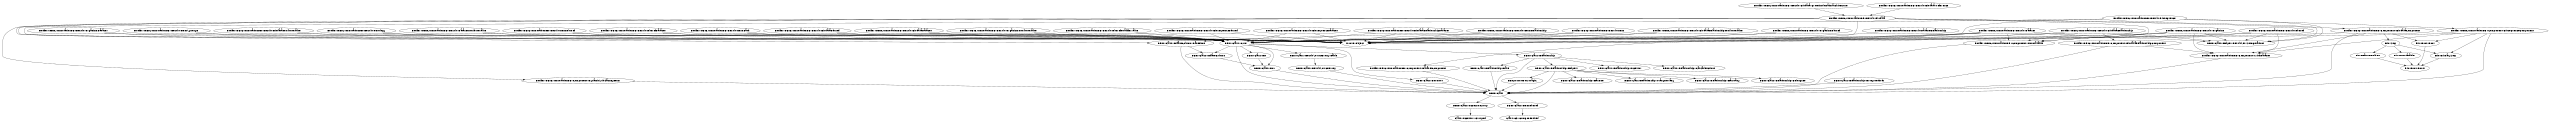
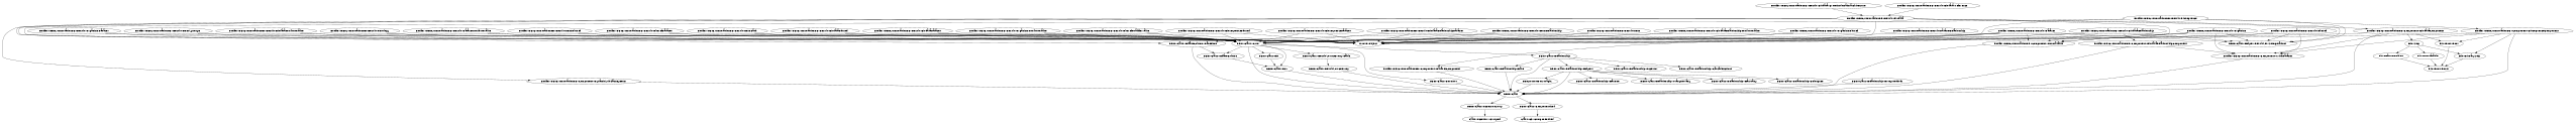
  digraph {
    splines=true
    node [shape=ellipse]
    n1 [label="DBIx::Class::ResultSourceProxy::Table"]
    n2 [label="DBIx::Class::ResultSourceProxy"]
    n3 [label="DBIx::Class"]
    n4 [label="Rotifer::DBIC::AnnotationDB::Component::Annotatable"]
    n5 [label="DBIx::Class::AccessorGroup"]
-   n6 [label="DBIx::Class::TermDbxref"]
+   n6 [label="DBIx::Class::Componentised"]
    n7 [label="Rotifer::DBIC::AnnotationDB::Result::TermSynonym"]
    n8 [label="Moose::Object"]
    n9 [label="DBIx::Class::Core"]
    n10 [label="DBIx::Class::InflateColumn"]
    n11 [label="DBIx::Class::PK::Auto"]
    n12 [label="DBIx::Class::Row"]
    n13 [label="DBIx::Class::PK"]
    n14 [label="DBIx::Class::Relationship"]
    n15 [label="DBIx::Class::Relationship::Accessor"]
    n16 [label="Rotifer::DBIC::AnnotationDB::Result::Dbxref"]
    n17 [label="Rotifer::DBIC::AnnotationDB::Component::WithDataset"]
    n18 [label="DBIx::Class::Helper::ResultSet::SetOperations"]
    n19 [label="Bio::Root::Root"]
    n20 [label="Bio::Root::RootI"]
    n21 [label="Rotifer::DBIC::AnnotationDB::Result::BiodataAttributeValue"]
    n22 [label="Class::Accessor::Grouped"]
    n23 [label="DBIx::Class::Relationship::CascadeActions"]
    n24 [label="Rotifer::DBIC::AnnotationDB::Result::Ontology"]
    n25 [label="Rotifer::DBIC::AnnotationDB::Result::Biodata"]
    n26 [label="DBIx::Class::InflateColumn::DateTime"]
    n27 [label="Rotifer::DBIC::AnnotationDB::Component::DynamicSubclassByTerm"]
    n28 [label="Rotifer::DBIC::AnnotationDB::Component::BiodataComponent"]
    n29 [label="Bio::SeqI"]
    n30 [label="Rotifer::DBIC::AnnotationDB::Component::BiodataRelationshipComponent"]
    n31 [label="Rotifer::DBIC::AnnotationDB::Result::DatasetAttributeValue"]
    n32 [label="Rotifer::DBIC::AnnotationDB::Result::TermDbxref"]
    n33 [label="Rotifer::DBIC::AnnotationDB::Result::DbxrefDataset"]
    n34 [label="Bio::PrimarySeqI"]
    n35 [label="Class::C3::Componentised"]
    n36 [label="Rotifer::DBIC::AnnotationDB::Result::TermPath"]
    n37 [label="Rotifer::DBIC::AnnotationDB::Result::BiodataDbxref"]
    n38 [label="Rotifer::DBIC::AnnotationDB::Result::Organism"]
    n39 [label="Bio::FeatureHolderI"]
    n40 [label="Rotifer::DBIC::AnnotationDB::Component::DatasetComponent"]
    n41 [label="Rotifer::DBIC::AnnotationDB::Result::BiodataDataset"]
    n42 [label="Rotifer::DBIC::AnnotationDB::Result::OrganismAttributeValue"]
    n43 [label="Bio::AnnotatableI"]
    n44 [label="Rotifer::DBIC::AnnotationDB::Result::Biodata::protein_domain_architecture"]
    n45 [label="Rotifer::DBIC::AnnotationDB::Result::DbxrefQualifierValue"]
    n46 [label="DBIx::Class::Relationship::ProxyMethods"]
    n47 [label="Rotifer::DBIC::AnnotationDB::Result::BiosequenceDbxref"]
    n48 [label="Rotifer::DBIC::AnnotationDB::Result::BiosequenceDataset"]
    n49 [label="Rotifer::DBIC::AnnotationDB::Result::BiodataRelationshipDataset"]
    n50 [label="Rotifer::DBIC::AnnotationDB::Result::TermRelationship"]
    n51 [label="DBIx::Class::Relationship::BelongsTo"]
    n52 [label="Rotifer::DBIC::AnnotationDB::Result::Term"]
    n53 [label="DBICx::AutoDoc::Magic"]
    n54 [label="Rotifer::DBIC::AnnotationDB::Component::BiosequenceComponent"]
    n55 [label="DBIx::Class::Relationship::HasOne"]
    n56 [label="Rotifer::DBIC::AnnotationDB::Result::BiodataRelationship"]
    n57 [label="Rotifer::DBIC::AnnotationDB::Result::Dataset"]
    n58 [label="DBIx::Class::Relationship::ManyToMany"]
    n59 [label="Rotifer::DBIC::AnnotationDB::Result::Biodata::reference"]
    n60 [label="DBIx::Class::Relationship::Base"]
    n61 [label="Rotifer::DBIC::AnnotationDB::Result::BiodataRelationshipAttributeValue"]
    n62 [label="DBIx::Class::Relationship::Helpers"]
    n63 [label="DBIx::Class::Relationship::HasMany"]
    n64 [label="Rotifer::DBIC::AnnotationDB::Result::OrganismDbxref"]
    n65 [label="Rotifer::DBIC::AnnotationDB::Result::DatasetRelationship"]
    n66 [label="Rotifer::DBIC::AnnotationDB::Result::OrganismDataset"]
    n67 [label="Rotifer::DBIC::AnnotationDB::Result::Biosequence"]
    n1 -> n2
    n2 -> n3
    n3 -> n5
    n3 -> n6
    n4 -> n3
    n5 -> n22
    n6 -> n35
    n7 -> n8
    n7 -> n9
    n9 -> n1
    n9 -> n3
    n9 -> n10
    n9 -> n11
    n9 -> n12
    n9 -> n13
    n9 -> n14
    n10 -> n12
    n11 -> n3
    n12 -> n3
    n13 -> n12
    n14 -> n3
    n14 -> n15
    n14 -> n23
    n14 -> n60
    n14 -> n62
    n16 -> n8
    n16 -> n9
    n16 -> n17
    n16 -> n18
    n17 -> n3
    n19 -> n20
    n21 -> n8
    n21 -> n9
    n24 -> n8
    n24 -> n9
    n25 -> n4
    n25 -> n8
    n25 -> n9
    n25 -> n18
    n25 -> n26
    n25 -> n27
    n25 -> n28
    n26 -> n3
    n26 -> n10
    n27 -> n3
    n28 -> n3
    n28 -> n8
    n28 -> n17
    n28 -> n19
    n28 -> n29
    n29 -> n34
    n29 -> n39
    n29 -> n43
    n30 -> n3
    n30 -> n17
    n31 -> n8
    n31 -> n9
    n32 -> n8
    n32 -> n9
    n33 -> n8
    n33 -> n9
    n34 -> n20
    n36 -> n8
    n36 -> n9
    n37 -> n8
    n37 -> n9
    n38 -> n4
    n38 -> n8
    n38 -> n9
    n38 -> n17
    n38 -> n18
    n39 -> n20
    n40 -> n3
    n41 -> n8
    n41 -> n9
    n42 -> n8
    n42 -> n9
    n43 -> n20
    n44 -> n25
    n45 -> n8
    n45 -> n9
    n46 -> n3
    n47 -> n8
    n47 -> n9
    n48 -> n8
    n48 -> n9
    n49 -> n8
    n49 -> n9
    n50 -> n8
    n50 -> n9
    n52 -> n8
    n52 -> n9
    n53 -> n3
    n54 -> n3
    n54 -> n8
    n54 -> n17
    n54 -> n19
    n54 -> n34
    n56 -> n4
    n56 -> n8
    n56 -> n9
    n56 -> n18
    n56 -> n30
    n57 -> n4
    n57 -> n8
    n57 -> n9
    n57 -> n18
    n57 -> n26
    n57 -> n40
    n59 -> n25
    n60 -> n3
    n61 -> n8
    n61 -> n9
    n62 -> n3
    n62 -> n51
    n62 -> n53
    n62 -> n55
    n62 -> n58
    n62 -> n63
    n64 -> n8
    n64 -> n9
    n65 -> n8
    n66 -> n8
    n66 -> n9
    n67 -> n8
    n67 -> n9
    n67 -> n18
    n67 -> n54
  }
